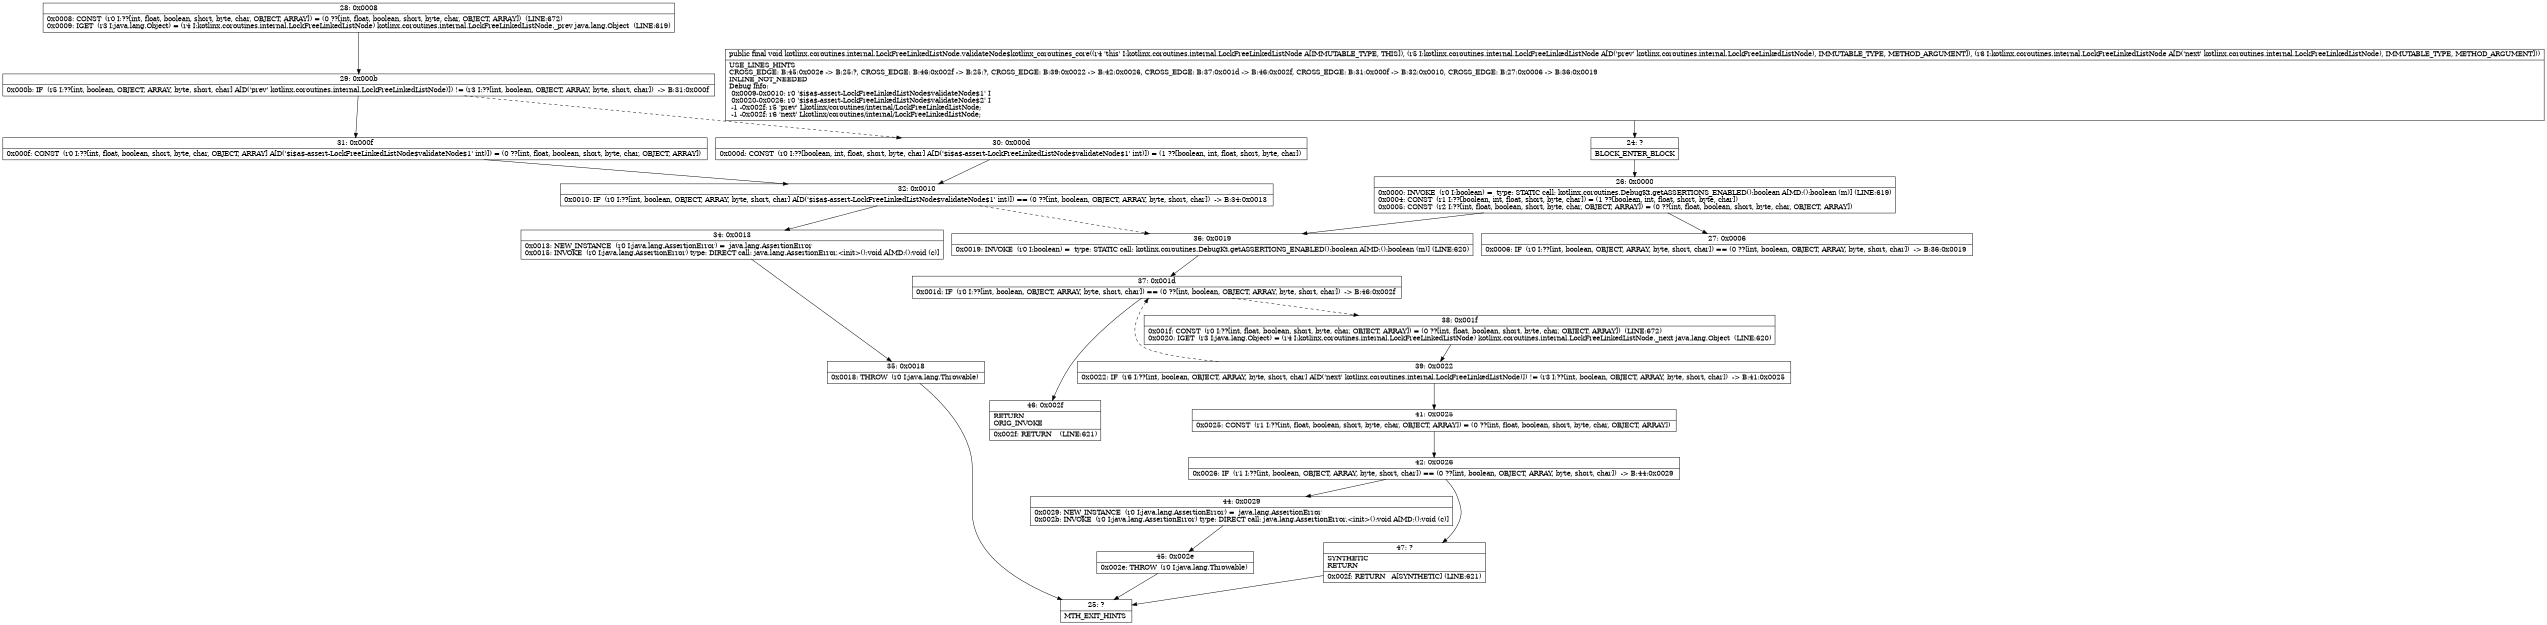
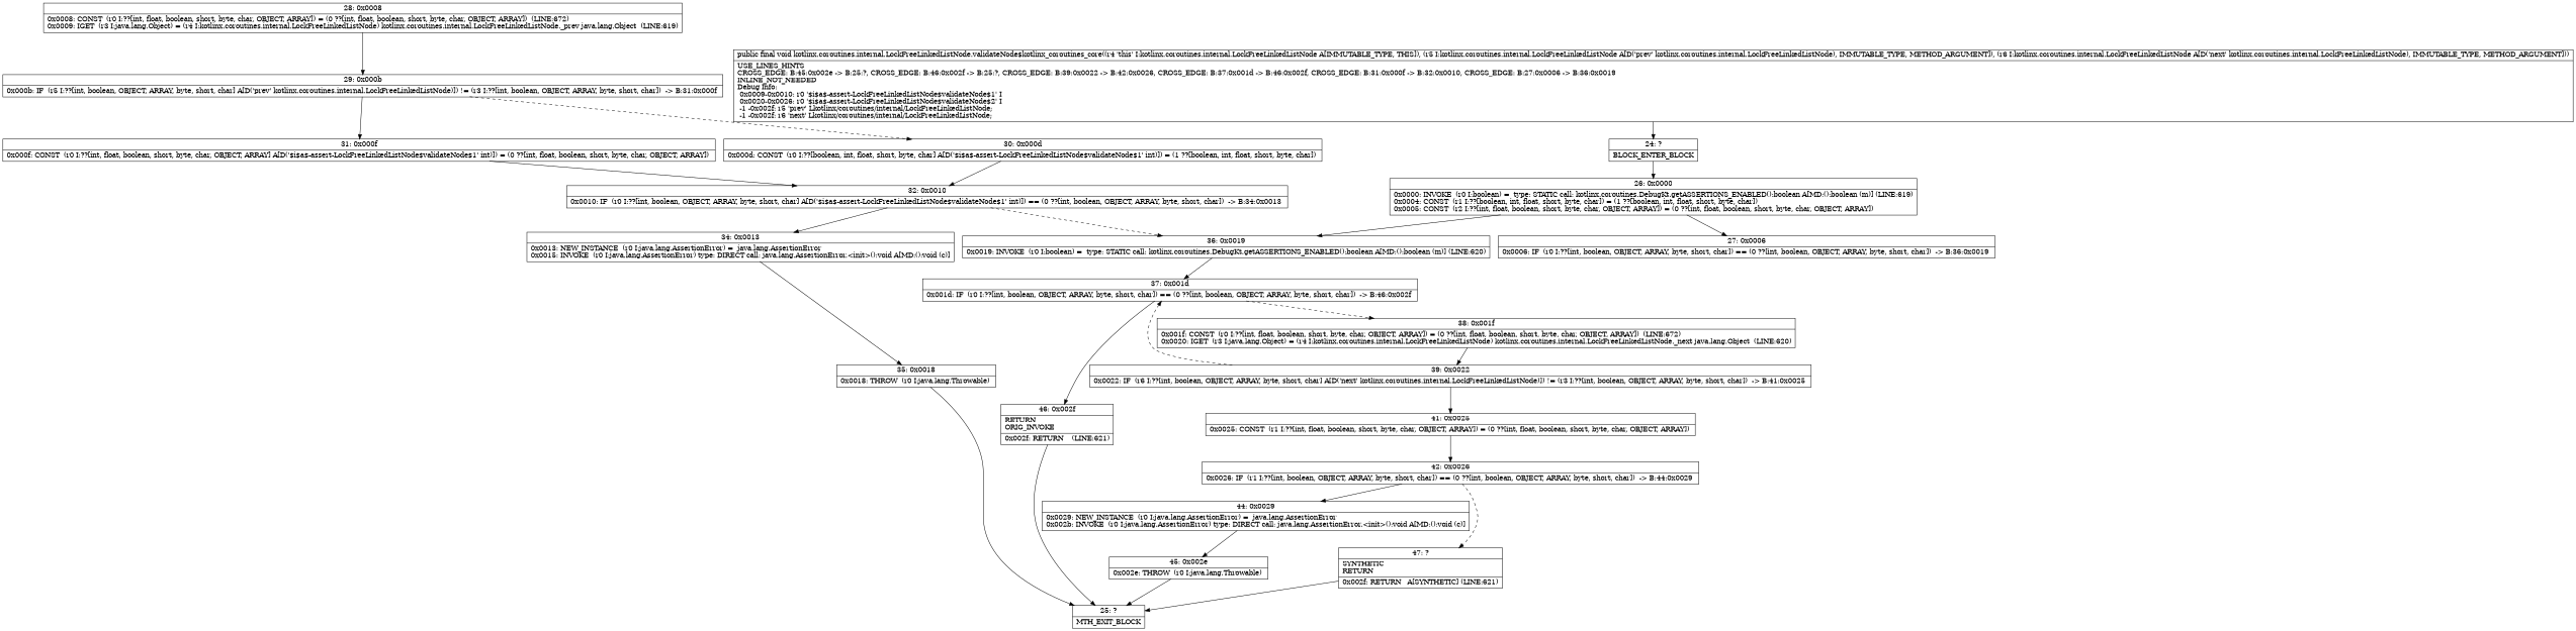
  digraph {
    node [shape=record]
    n1 [label="{24\:\ ?|BLOCK_ENTER_BLOCK\l}"]
    n2 [label="{26\:\ 0x0000|0x0000: INVOKE  (r0 I:boolean) =  type: STATIC call: kotlinx.coroutines.DebugKt.getASSERTIONS_ENABLED():boolean A[MD:():boolean (m)] (LINE:619)\l0x0004: CONST  (r1 I:??[boolean, int, float, short, byte, char]) = (1 ??[boolean, int, float, short, byte, char]) \l0x0005: CONST  (r2 I:??[int, float, boolean, short, byte, char, OBJECT, ARRAY]) = (0 ??[int, float, boolean, short, byte, char, OBJECT, ARRAY]) \l}"]
    n3 [label="{27\:\ 0x0006|0x0006: IF  (r0 I:??[int, boolean, OBJECT, ARRAY, byte, short, char]) == (0 ??[int, boolean, OBJECT, ARRAY, byte, short, char])  \-\> B:36:0x0019 \l}"]
    n4 [label="{36\:\ 0x0019|0x0019: INVOKE  (r0 I:boolean) =  type: STATIC call: kotlinx.coroutines.DebugKt.getASSERTIONS_ENABLED():boolean A[MD:():boolean (m)] (LINE:620)\l}"]
    n5 [label="{28\:\ 0x0008|0x0008: CONST  (r0 I:??[int, float, boolean, short, byte, char, OBJECT, ARRAY]) = (0 ??[int, float, boolean, short, byte, char, OBJECT, ARRAY])  (LINE:672)\l0x0009: IGET  (r3 I:java.lang.Object) = (r4 I:kotlinx.coroutines.internal.LockFreeLinkedListNode) kotlinx.coroutines.internal.LockFreeLinkedListNode._prev java.lang.Object  (LINE:619)\l}"]
    n6 [label="{29\:\ 0x000b|0x000b: IF  (r5 I:??[int, boolean, OBJECT, ARRAY, byte, short, char] A[D('prev' kotlinx.coroutines.internal.LockFreeLinkedListNode)]) != (r3 I:??[int, boolean, OBJECT, ARRAY, byte, short, char])  \-\> B:31:0x000f \l}"]
    n7 [label="{37\:\ 0x001d|0x001d: IF  (r0 I:??[int, boolean, OBJECT, ARRAY, byte, short, char]) == (0 ??[int, boolean, OBJECT, ARRAY, byte, short, char])  \-\> B:46:0x002f \l}"]
    n8 [label="{30\:\ 0x000d|0x000d: CONST  (r0 I:??[boolean, int, float, short, byte, char] A[D('$i$a$\-assert\-LockFreeLinkedListNode$validateNode$1' int)]) = (1 ??[boolean, int, float, short, byte, char]) \l}"]
    n9 [label="{31\:\ 0x000f|0x000f: CONST  (r0 I:??[int, float, boolean, short, byte, char, OBJECT, ARRAY] A[D('$i$a$\-assert\-LockFreeLinkedListNode$validateNode$1' int)]) = (0 ??[int, float, boolean, short, byte, char, OBJECT, ARRAY]) \l}"]
    n10 [label="{32\:\ 0x0010|0x0010: IF  (r0 I:??[int, boolean, OBJECT, ARRAY, byte, short, char] A[D('$i$a$\-assert\-LockFreeLinkedListNode$validateNode$1' int)]) == (0 ??[int, boolean, OBJECT, ARRAY, byte, short, char])  \-\> B:34:0x0013 \l}"]
    n11 [label="{34\:\ 0x0013|0x0013: NEW_INSTANCE  (r0 I:java.lang.AssertionError) =  java.lang.AssertionError \l0x0015: INVOKE  (r0 I:java.lang.AssertionError) type: DIRECT call: java.lang.AssertionError.\<init\>():void A[MD:():void (c)]\l}"]
    n12 [label="{35\:\ 0x0018|0x0018: THROW  (r0 I:java.lang.Throwable) \l}"]
-   n13 [label="{25\:\ ?|MTH_EXIT_HINTS\l}"]
+   n13 [label="{25\:\ ?|MTH_EXIT_BLOCK\l}"]
    n14 [label="{38\:\ 0x001f|0x001f: CONST  (r0 I:??[int, float, boolean, short, byte, char, OBJECT, ARRAY]) = (0 ??[int, float, boolean, short, byte, char, OBJECT, ARRAY])  (LINE:672)\l0x0020: IGET  (r3 I:java.lang.Object) = (r4 I:kotlinx.coroutines.internal.LockFreeLinkedListNode) kotlinx.coroutines.internal.LockFreeLinkedListNode._next java.lang.Object  (LINE:620)\l}"]
    n15 [label="{46\:\ 0x002f|RETURN\lORIG_INVOKE\l|0x002f: RETURN    (LINE:621)\l}"]
    n16 [label="{39\:\ 0x0022|0x0022: IF  (r6 I:??[int, boolean, OBJECT, ARRAY, byte, short, char] A[D('next' kotlinx.coroutines.internal.LockFreeLinkedListNode)]) != (r3 I:??[int, boolean, OBJECT, ARRAY, byte, short, char])  \-\> B:41:0x0025 \l}"]
    n17 [label="{41\:\ 0x0025|0x0025: CONST  (r1 I:??[int, float, boolean, short, byte, char, OBJECT, ARRAY]) = (0 ??[int, float, boolean, short, byte, char, OBJECT, ARRAY]) \l}"]
    n18 [label="{42\:\ 0x0026|0x0026: IF  (r1 I:??[int, boolean, OBJECT, ARRAY, byte, short, char]) == (0 ??[int, boolean, OBJECT, ARRAY, byte, short, char])  \-\> B:44:0x0029 \l}"]
    n19 [label="{44\:\ 0x0029|0x0029: NEW_INSTANCE  (r0 I:java.lang.AssertionError) =  java.lang.AssertionError \l0x002b: INVOKE  (r0 I:java.lang.AssertionError) type: DIRECT call: java.lang.AssertionError.\<init\>():void A[MD:():void (c)]\l}"]
    n20 [label="{47\:\ ?|SYNTHETIC\lRETURN\l|0x002f: RETURN   A[SYNTHETIC] (LINE:621)\l}"]
    n21 [label="{45\:\ 0x002e|0x002e: THROW  (r0 I:java.lang.Throwable) \l}"]
    n22 [label="{public final void kotlinx.coroutines.internal.LockFreeLinkedListNode.validateNode$kotlinx_coroutines_core((r4 'this' I:kotlinx.coroutines.internal.LockFreeLinkedListNode A[IMMUTABLE_TYPE, THIS]), (r5 I:kotlinx.coroutines.internal.LockFreeLinkedListNode A[D('prev' kotlinx.coroutines.internal.LockFreeLinkedListNode), IMMUTABLE_TYPE, METHOD_ARGUMENT]), (r6 I:kotlinx.coroutines.internal.LockFreeLinkedListNode A[D('next' kotlinx.coroutines.internal.LockFreeLinkedListNode), IMMUTABLE_TYPE, METHOD_ARGUMENT]))  | USE_LINES_HINTS\lCROSS_EDGE: B:45:0x002e \-\> B:25:?, CROSS_EDGE: B:46:0x002f \-\> B:25:?, CROSS_EDGE: B:39:0x0022 \-\> B:42:0x0026, CROSS_EDGE: B:37:0x001d \-\> B:46:0x002f, CROSS_EDGE: B:31:0x000f \-\> B:32:0x0010, CROSS_EDGE: B:27:0x0006 \-\> B:36:0x0019\lINLINE_NOT_NEEDED\lDebug Info:\l  0x0009\-0x0010: r0 '$i$a$\-assert\-LockFreeLinkedListNode$validateNode$1' I\l  0x0020\-0x0026: r0 '$i$a$\-assert\-LockFreeLinkedListNode$validateNode$2' I\l  \-1 \-0x002f: r5 'prev' Lkotlinx\/coroutines\/internal\/LockFreeLinkedListNode;\l  \-1 \-0x002f: r6 'next' Lkotlinx\/coroutines\/internal\/LockFreeLinkedListNode;\l}"]
    n1 -> n2
    n2 -> n3
    n2 -> n4
    n4 -> n7
    n5 -> n6
    n6 -> n8 [style=dashed]
    n6 -> n9
    n7 -> n14 [style=dashed]
    n7 -> n15
    n8 -> n10
    n9 -> n10
    n10 -> n4 [style=dashed]
    n10 -> n11
    n11 -> n12
    n12 -> n13
    n14 -> n16
+   n15 -> n13
    n16 -> n7 [style=dashed]
    n16 -> n17
    n17 -> n18
    n18 -> n19
-   n18 -> n20 [style=solid]
+   n18 -> n20 [style=dashed]
    n19 -> n21
    n20 -> n13
    n21 -> n13
    n22 -> n1
  }
